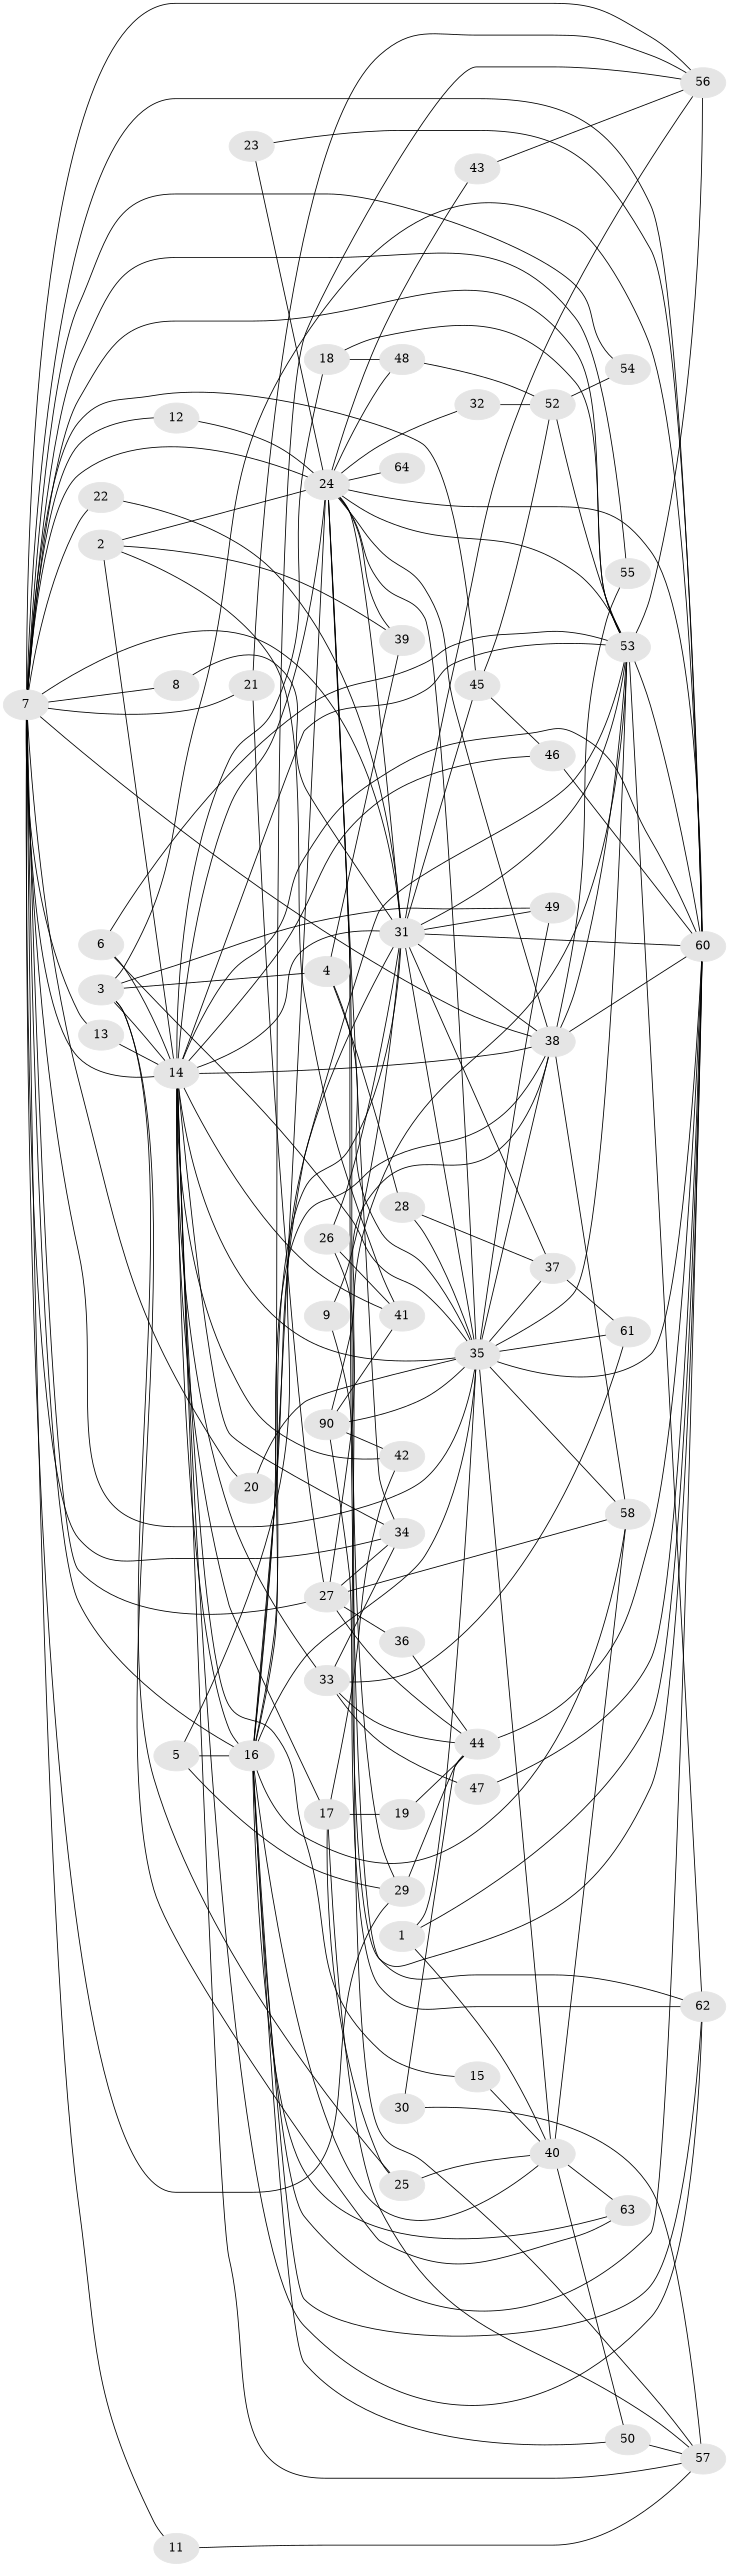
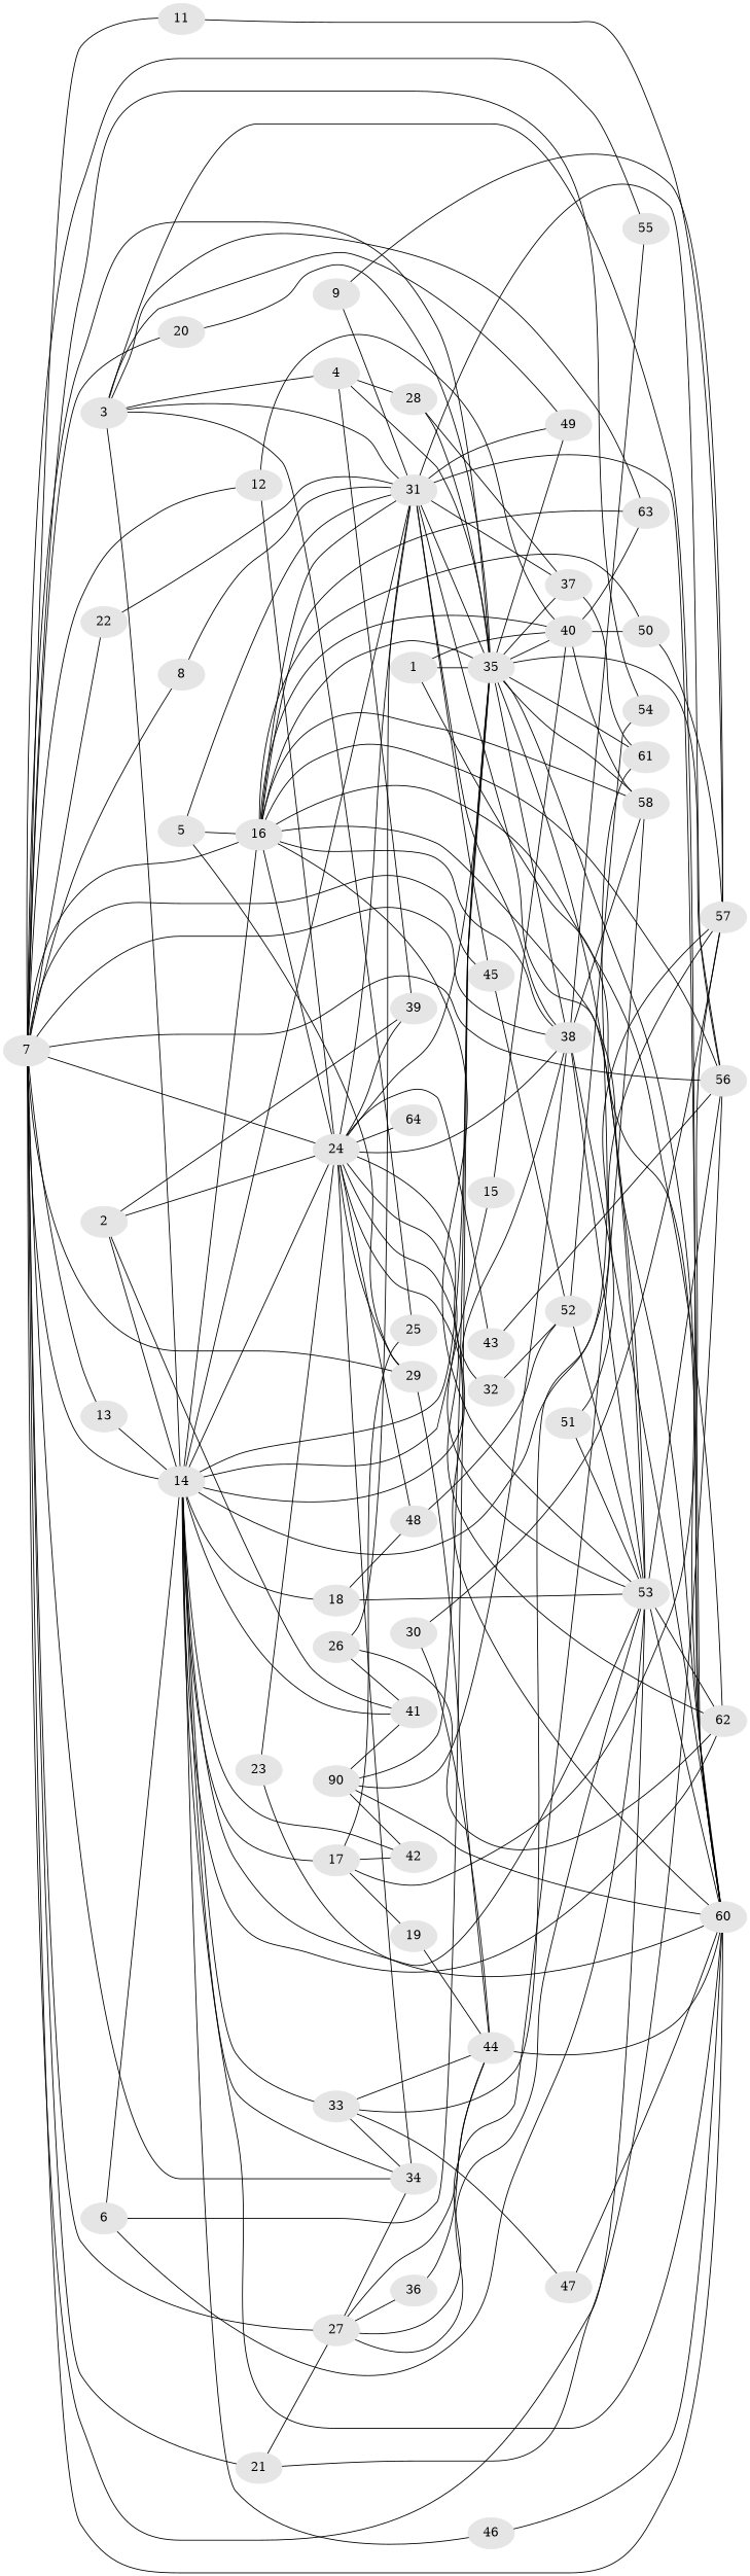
  graph {
    rankdir=LR
    node [color=gray90 style=filled]
    edge [weight=1.0]
    1
    35
    40
    60
    49
    53
    38
    56
    58
    37
    61
    63
    50
    2
    14
    24
    39
    41
    16
    31
    34
    57
    42
    15
    17
    18
    33
    46
    62
    29
    48
    32
    43
    64
    3
    4
    25
    28
    5
    44
    45
    6
    7
    8
    11
    12
    13
    20
    21
    22
    27
    54
    55
    36
    52
    9
    n57 [label=90]
    19
    47
    23
    26
    30
+   51
    1 -- 35
    1 -- 40
    1 -- 60
    35 -- 40
    35 -- 60
    35 -- 49
    35 -- 53
    35 -- 38
+   35 -- 56
    35 -- 58 [weight=2.0]
    35 -- 37 [weight=2.0]
    35 -- 61
    40 -- 58
    40 -- 63
    40 -- 50
    53 -- 60
    53 -- 56
    53 -- 62
    38 -- 60
    38 -- 53
    38 -- 58
    38 -- 55
    37 -- 61
    50 -- 57
    2 -- 14
    2 -- 24
    2 -- 39
    2 -- 41
    14 -- 35 [weight=2.0]
    14 -- 60 [weight=2.0]
    14 -- 53 [weight=3.0]
    14 -- 38 [weight=3.0]
    14 -- 24 [weight=2.0]
    14 -- 41
    14 -- 16 [weight=3.0]
    14 -- 31 [weight=2.0]
    14 -- 34
    14 -- 57 [weight=3.0]
    14 -- 42
    14 -- 15
    14 -- 17
    14 -- 18
    14 -- 33
    14 -- 46
    14 -- 62
    24 -- 35
    24 -- 60
    24 -- 53
    24 -- 38
    24 -- 39
    24 -- 31 [weight=2.0]
    24 -- 34
    24 -- 62
    24 -- 29
    24 -- 48
    24 -- 32
    24 -- 43
    24 -- 64
    16 -- 35 [weight=2.0]
    16 -- 40
    16 -- 60 [weight=2.0]
    16 -- 53
    16 -- 38 [weight=2.0]
    16 -- 56
    16 -- 58
    16 -- 63
    16 -- 50
    16 -- 24
    16 -- 31
    16 -- 62
    31 -- 35 [weight=2.0]
    31 -- 60
    31 -- 49
    31 -- 53
    31 -- 38 [weight=4.0]
    31 -- 56
    31 -- 37
    31 -- 45 [weight=2.0]
    15 -- 40
    17 -- 57
    17 -- 42
    17 -- 25
    17 -- 19
    18 -- 53
    18 -- 48
    33 -- 61
    33 -- 34
    33 -- 44
    33 -- 47
    46 -- 60
    29 -- 44
    48 -- 52
    32 -- 52
    43 -- 56
    3 -- 60
    3 -- 49
    3 -- 63
    3 -- 14 [weight=2.0]
    3 -- 4
    3 -- 25
    4 -- 35
    4 -- 39
    4 -- 28
    28 -- 35
    28 -- 37
    5 -- 16
    5 -- 31
    5 -- 29
    44 -- 60 [weight=2.0]
-   45 -- 46
    45 -- 52
    6 -- 35
    6 -- 53
    6 -- 14
    7 -- 35 [weight=2.0]
    7 -- 60 [weight=2.0]
    7 -- 53
    7 -- 38
    7 -- 56
    7 -- 14 [weight=3.0]
    7 -- 24 [weight=2.0]
    7 -- 16
-   7 -- 31 [weight=2.0]
+   3 -- 31 [weight=2.0]
    7 -- 34
    7 -- 29
    7 -- 45
    7 -- 8
    7 -- 11
    7 -- 12
    7 -- 13
    7 -- 20
    7 -- 21
    7 -- 22
    7 -- 27
    7 -- 54
    7 -- 55
    8 -- 31
    11 -- 57
-   25 -- 40
+   12 -- 40
    12 -- 24
    13 -- 14
    20 -- 35
    21 -- 56
    21 -- 27
    22 -- 31
    27 -- 53
    27 -- 58
    27 -- 34
    27 -- 44
    27 -- 36
    36 -- 44
    52 -- 53
    52 -- 54
    9 -- 31
    9 -- 57
    n57 -- 35
    n57 -- 60
    n57 -- 38
    n57 -- 41
    n57 -- 42
    19 -- 44
    47 -- 60
    23 -- 60
    23 -- 24
    26 -- 41
    26 -- 31
    26 -- 62
    30 -- 57
    30 -- 44
+   51 -- 53
+   51 -- 57
  }
